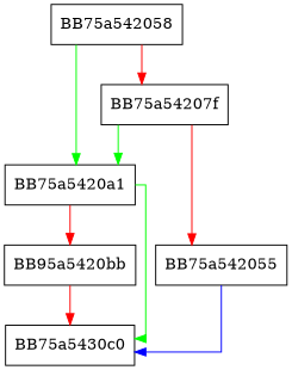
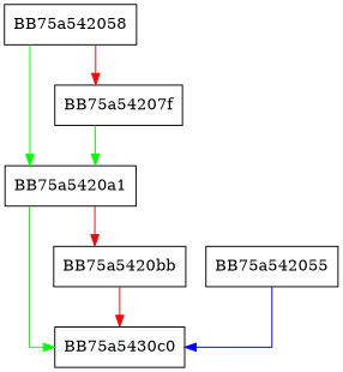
  digraph {
    splines=ortho
    node [shape=box]
    edge [color=red]
    BB75a542058
    BB75a5420a1
    BB75a54207f
    n4 [label=BB75a5430c0]
-   BB75a5420bb [label=BB95a5420bb]
+   BB75a5420bb
    n6 [label=BB75a542055]
    BB75a542058 -> BB75a5420a1 [color=green]
    BB75a542058 -> BB75a54207f
    BB75a5420a1 -> n4 [color=green]
    BB75a5420a1 -> BB75a5420bb
    BB75a54207f -> BB75a5420a1 [color=green]
-   BB75a54207f -> n6
    BB75a5420bb -> n4
    n6 -> n4 [color=blue]
  }
